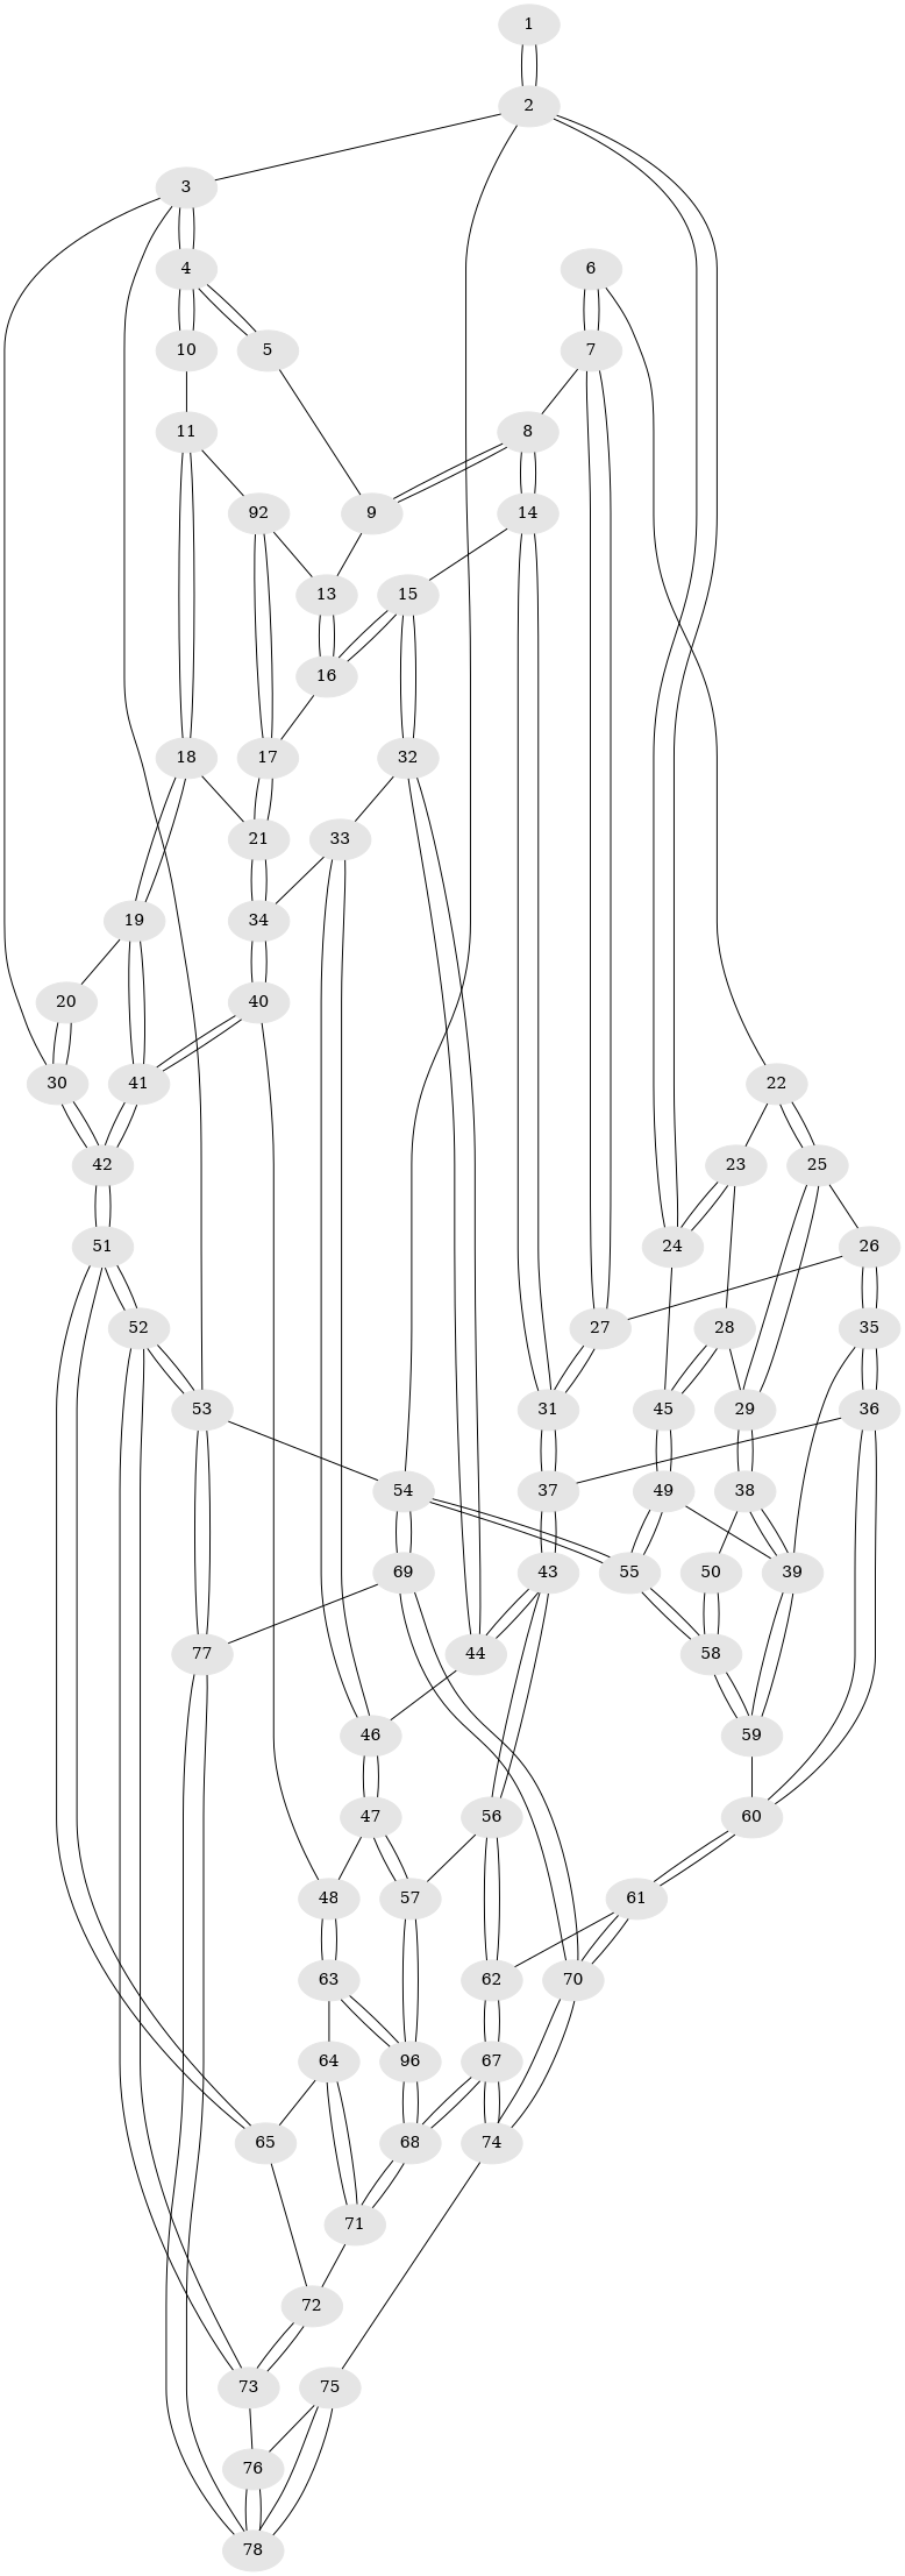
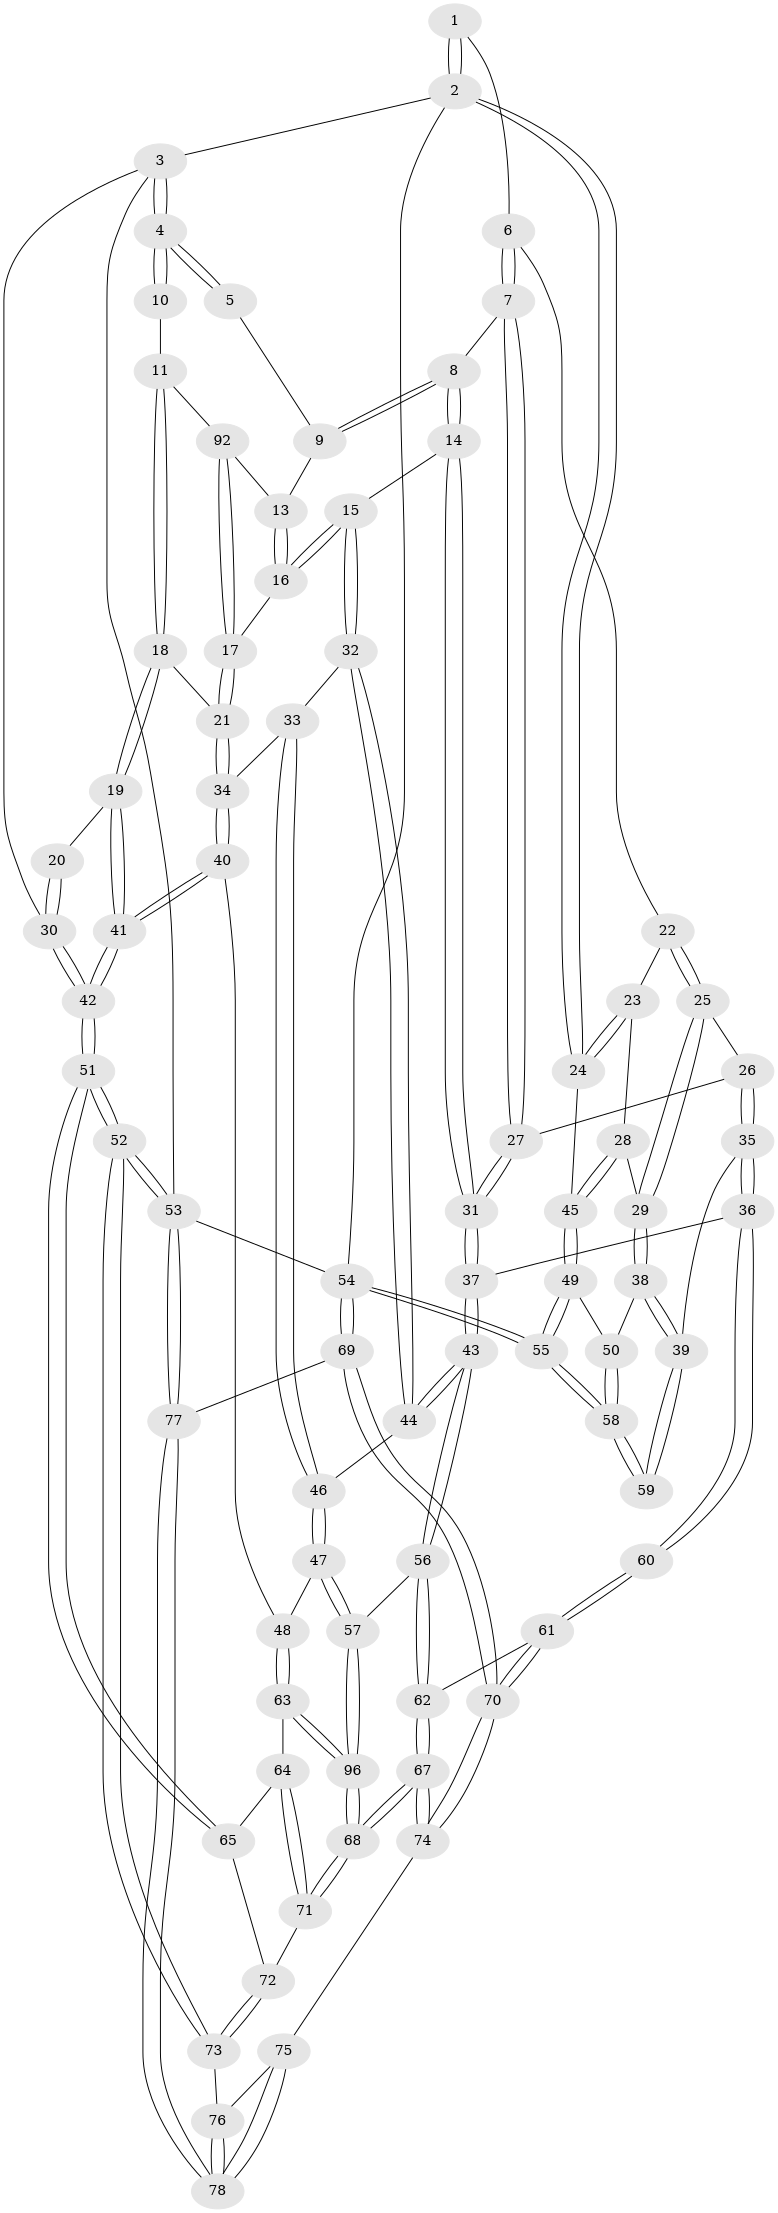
  graph {
    node [color=gray90 style=filled]
    1
    2
    6
    3
    24
    54
    7
    22
    4
    30
    53
    45
    55
    69
    5
    10
    42
    77
    9
    11
    13
    8
    27
    23
    25
    14
    31
    15
    16
    n30 [label=92]
    18
    20
    17
    21
    19
    32
    37
    33
    44
    34
    41
    40
    28
    26
    29
    49
    35
    38
    36
    39
    50
    51
    43
    46
    47
    48
    60
    59
    61
    56
    58
    63
    52
    65
    57
    62
    n67 [label=96]
    64
    73
    72
    76
    78
    70
    67
    68
    74
    71
    75
    1 -- 2
    1 -- 2
+   1 -- 6
    2 -- 3
    2 -- 24
    2 -- 24
    2 -- 54
    6 -- 7
    6 -- 7
    6 -- 22
    3 -- 4
    3 -- 4
    3 -- 30
    3 -- 53
    24 -- 45
    54 -- 55
    54 -- 55
    54 -- 69
    54 -- 69
    7 -- 8
    7 -- 27
    7 -- 27
    22 -- 23
    22 -- 25
    22 -- 25
    4 -- 5
    4 -- 5
    4 -- 10
    4 -- 10
    30 -- 42
    30 -- 42
    53 -- 54
    53 -- 77
    53 -- 77
    45 -- 49
    45 -- 49
    55 -- 58
    55 -- 58
    69 -- 77
    69 -- 70
    69 -- 70
    5 -- 9
    10 -- 11
    42 -- 51
    42 -- 51
    77 -- 78
    77 -- 78
    9 -- 13
    11 -- n30
    11 -- 18
    11 -- 18
    13 -- 16
    13 -- 16
    8 -- 9
    8 -- 9
    8 -- 14
    8 -- 14
    27 -- 31
    27 -- 31
    23 -- 24
    23 -- 24
    23 -- 28
    25 -- 26
    25 -- 29
    25 -- 29
    14 -- 31
    14 -- 31
    14 -- 15
    31 -- 37
    31 -- 37
    15 -- 16
    15 -- 16
    15 -- 32
    15 -- 32
    16 -- 17
    n30 -- 13
    n30 -- 17
    n30 -- 17
    18 -- 21
    18 -- 19
    18 -- 19
    20 -- 30
    20 -- 30
    17 -- 21
    17 -- 21
    21 -- 34
    21 -- 34
    19 -- 20
    19 -- 41
    19 -- 41
    32 -- 33
    32 -- 44
    32 -- 44
    37 -- 43
    37 -- 43
    33 -- 34
    33 -- 46
    33 -- 46
    44 -- 46
    34 -- 40
    34 -- 40
    41 -- 42
    41 -- 42
    40 -- 41
    40 -- 41
    40 -- 48
    28 -- 45
    28 -- 45
    28 -- 29
    26 -- 27
    26 -- 35
    26 -- 35
    29 -- 38
    29 -- 38
    49 -- 55
    49 -- 55
-   49 -- 39
+   49 -- 50
    35 -- 36
    35 -- 36
    35 -- 39
    38 -- 39
    38 -- 39
    38 -- 50
    36 -- 37
    36 -- 60
    36 -- 60
    39 -- 59
    39 -- 59
    50 -- 58
    50 -- 58
    51 -- 52
    51 -- 52
    51 -- 65
    51 -- 65
    43 -- 44
    43 -- 44
    43 -- 56
    43 -- 56
    46 -- 47
    46 -- 47
    47 -- 48
    47 -- 57
    47 -- 57
    48 -- 63
    48 -- 63
    60 -- 61
    60 -- 61
-   59 -- 60
    61 -- 62
    61 -- 70
    61 -- 70
    56 -- 57
    56 -- 62
    56 -- 62
    58 -- 59
    58 -- 59
    63 -- n67
    63 -- n67
    63 -- 64
    52 -- 53
    52 -- 53
    52 -- 73
    52 -- 73
    65 -- 72
    57 -- n67
    57 -- n67
    62 -- 67
    62 -- 67
    n67 -- 68
    n67 -- 68
    64 -- 65
    64 -- 71
    64 -- 71
    73 -- 76
    72 -- 73
    72 -- 73
    76 -- 78
    76 -- 78
    70 -- 74
    70 -- 74
    67 -- 68
    67 -- 68
    67 -- 74
    67 -- 74
    68 -- 71
    68 -- 71
    74 -- 75
    71 -- 72
    75 -- 76
    75 -- 78
    75 -- 78
  }
